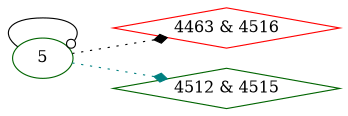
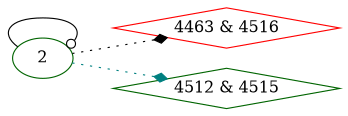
  digraph {
    fontname="DejaVu Serif"
    rankdir=LR
    node [color=darkgreen fontname="DejaVu Serif" shape=diamond]
    edge [arrowhead=diamond color=black fontname="DejaVu Serif" style=dotted]
    n1 [color=red label="4463 & 4516"]
    n2 [label="4512 & 4515"]
-   2 [label=5 shape=""]
+   2 [shape=""]
    2 -> n1
    2 -> n2 [color=teal]
    2 -> 2 [arrowhead=odot style=solid]
  }
